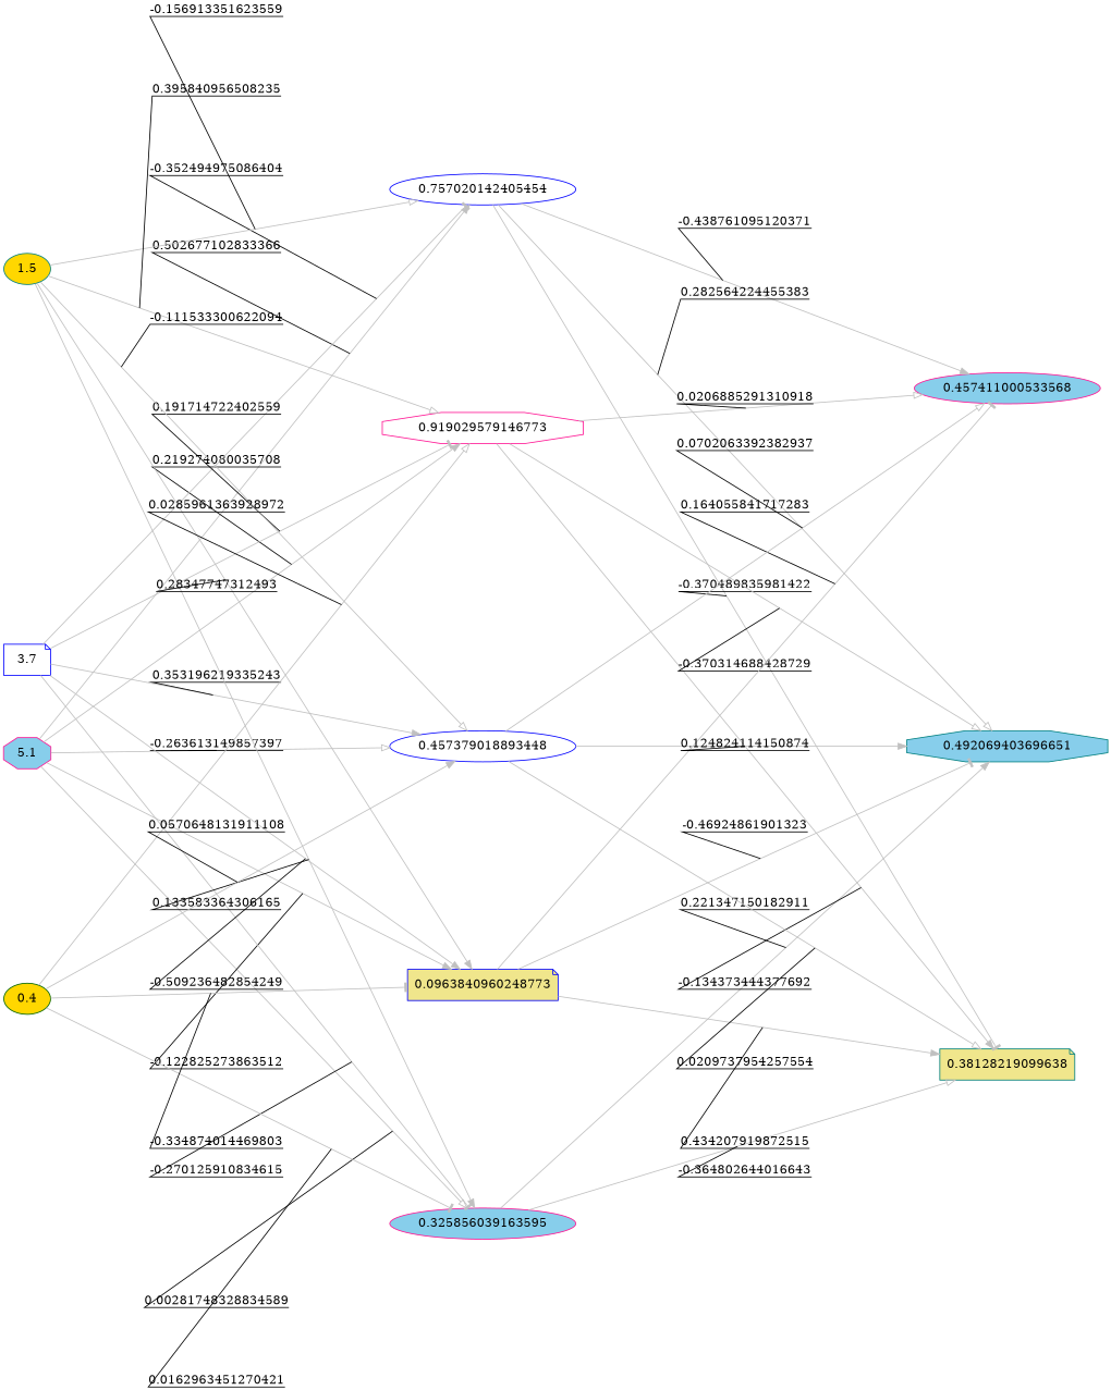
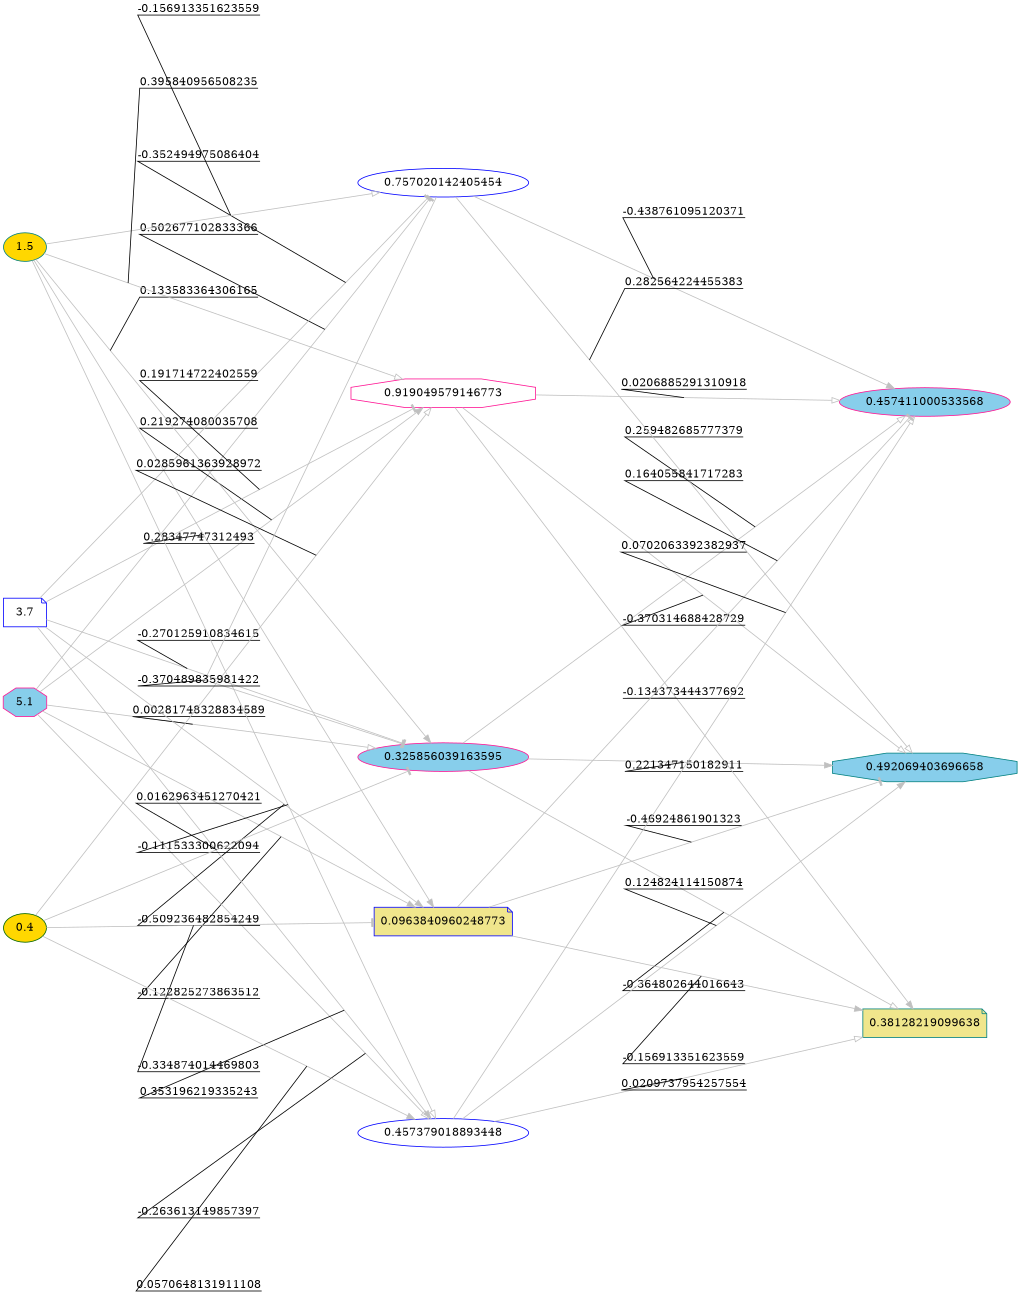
  digraph {
    nodesep=1
    rankdir=LR
    ranksep=3
    splines=line
    node [color=deeppink fillcolor=skyblue shape=ellipse style=filled]
    edge [arrowhead=onormal color=grey decorate=true]
    5.1 [shape=octagon]
    3.7 [color=blue fillcolor=white shape=note]
    1.5 [color=teal fillcolor=gold]
    0.4 [color=darkgreen fillcolor=gold]
    0.325856039163595
    0.757020142405454 [color=blue fillcolor=white]
-   0.919049579146773 [fillcolor=white shape=octagon label=0.919029579146773]
+   0.919049579146773 [fillcolor=white shape=octagon]
    0.0963840960248773 [color=blue fillcolor=khaki shape=note]
    0.457379018893448 [color=blue fillcolor=white]
    0.38128219099638 [color=teal fillcolor=khaki shape=note]
    0.457411000533568
-   0.492069403696651 [color=teal shape=octagon]
+   0.492069403696651 [color=teal shape=octagon label=0.492069403696658]
    subgraph sub_1 {
      rank=same
      5.1
      3.7
      1.5
      0.4
    }
    subgraph sub_2 {
      rank=same
      0.325856039163595
      0.757020142405454
      0.919049579146773
      0.0963840960248773
      0.457379018893448
    }
    subgraph sub_3 {
      rank=same
      0.38128219099638
      0.457411000533568
      0.492069403696651
    }
    5.1 -> 0.325856039163595 [label=0.00281748328834589]
-   5.1 -> 0.757020142405454 [arrowhead=normal label=0.502677102833366]
+   5.1 -> 0.757020142405454 [arrowhead=tee label=0.502677102833366]
    5.1 -> 0.919049579146773 [arrowhead=normal label=0.219274080035708]
    5.1 -> 0.0963840960248773 [arrowhead=normal label=-0.122825273863512]
    5.1 -> 0.457379018893448 [label=-0.263613149857397]
    3.7 -> 0.325856039163595 [arrowhead=tee label=-0.270125910834615]
    3.7 -> 0.757020142405454 [arrowhead=tee label=-0.352494975086404]
    3.7 -> 0.919049579146773 [arrowhead=tee label=0.191714722402559]
    3.7 -> 0.0963840960248773 [arrowhead=normal label=-0.509236482854249]
    3.7 -> 0.457379018893448 [arrowhead=normal label=0.353196219335243]
    1.5 -> 0.325856039163595 [arrowhead=normal label=0.133583364306165]
    1.5 -> 0.757020142405454 [label=-0.156913351623559]
    1.5 -> 0.919049579146773 [label=0.395840956508235]
    1.5 -> 0.0963840960248773 [arrowhead=normal label=0.28347747312493]
    1.5 -> 0.457379018893448 [label=-0.111533300622094]
    0.4 -> 0.325856039163595 [arrowhead=tee label=0.0162963451270421]
    0.4 -> 0.919049579146773 [label=0.0285961363928972]
    0.4 -> 0.0963840960248773 [arrowhead=tee label=-0.334874014469803]
    0.4 -> 0.457379018893448 [arrowhead=normal label=0.0570648131911108]
    0.325856039163595 -> 0.38128219099638 [label=-0.364802644016643]
+   0.325856039163595 -> 0.457411000533568 [label=0.259482685777379]
    0.325856039163595 -> 0.492069403696651 [arrowhead=normal label=0.221347150182911]
-   0.757020142405454 -> 0.38128219099638 [arrowhead=tee label=-0.370489835981422]
+   0.757020142405454 -> 0.325856039163595 [arrowhead=tee label=-0.370489835981422]
    0.757020142405454 -> 0.457411000533568 [arrowhead=normal label=-0.438761095120371]
    0.757020142405454 -> 0.492069403696651 [label=0.282564224455383]
    0.919049579146773 -> 0.38128219099638 [arrowhead=normal label=-0.134373444377692]
    0.919049579146773 -> 0.457411000533568 [label=0.0206885291310918]
    0.919049579146773 -> 0.492069403696651 [label=-0.370314688428729]
-   0.0963840960248773 -> 0.38128219099638 [arrowhead=normal label=0.434207919872515]
+   0.0963840960248773 -> 0.38128219099638 [arrowhead=normal label=-0.156913351623559]
    0.0963840960248773 -> 0.457411000533568 [arrowhead=tee label=0.164055841717283]
    0.0963840960248773 -> 0.492069403696651 [arrowhead=tee label=-0.46924861901323]
    0.457379018893448 -> 0.38128219099638 [label=0.0209737954257554]
    0.457379018893448 -> 0.457411000533568 [label=0.0702063392382937]
    0.457379018893448 -> 0.492069403696651 [arrowhead=normal label=0.124824114150874]
  }
